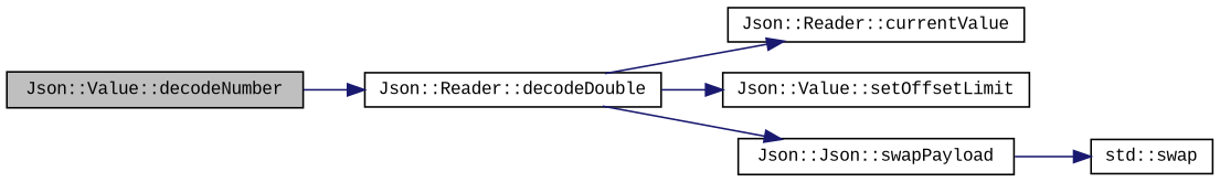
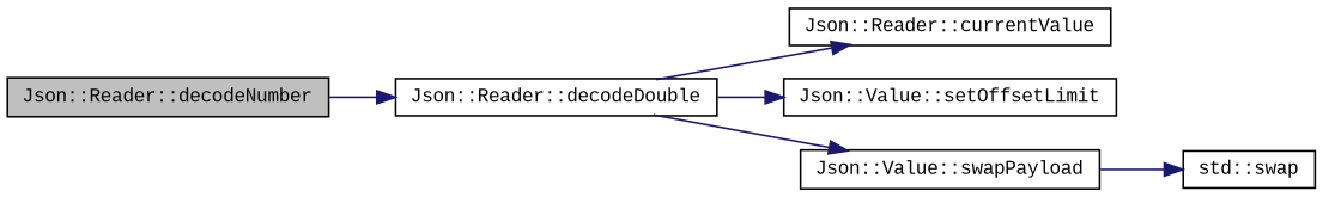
  digraph {
    fontname="Liberation Mono"
    rankdir=LR
    node [color=black fillcolor=white fontname="Liberation Mono" fontsize=10 shape=record style=filled]
    edge [color=midnightblue fontname="Liberation Mono" fontsize=10 labelfontname=Helvetica labelfontsize=10 style=solid]
-   n1 [fillcolor=grey75 fontcolor=black height=0.2 label="Json::Value::decodeNumber" width=0.4]
+   n1 [fillcolor=grey75 fontcolor=black height=0.2 label="Json::Reader::decodeNumber" width=0.4]
    n2 [height=0.2 label="Json::Reader::decodeDouble" width=0.4]
    n3 [height=0.2 label="Json::Reader::currentValue" width=0.4]
    n4 [height=0.2 label="Json::Value::setOffsetLimit" width=0.4]
-   n5 [height=0.2 label="Json::Json::swapPayload" width=0.4]
+   n5 [height=0.2 label="Json::Value::swapPayload" width=0.4]
    n6 [height=0.2 label="std::swap" width=0.4]
    n1 -> n2
    n2 -> n3
    n2 -> n4
    n2 -> n5
    n5 -> n6
  }
